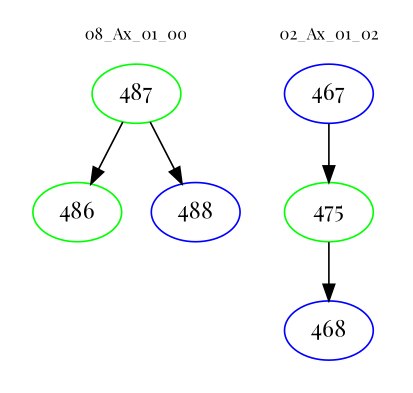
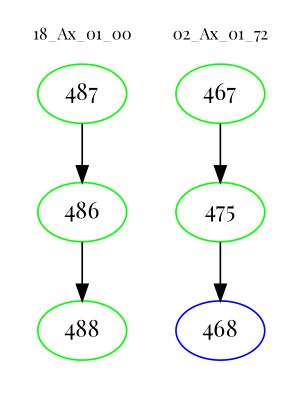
  digraph {
    fontname="Playfair Display"
    node [color=green fontname="Playfair Display"]
    edge [color=black fontname="Playfair Display"]
    n1 [label=487]
    n2 [label=486]
-   n3 [color=blue label=488]
-   n4 [color=blue label=467]
+   n3 [label=488]
+   n4 [label=467]
    n5 [color=blue label=468]
    n6 [label=475]
    subgraph cluster_1 {
      color=white
      fontsize=10
-     label="08_Ax_01_00"
+     label="18_Ax_01_00"
      n1
      n2
      n3
    }
    subgraph cluster_2 {
      color=white
      fontsize=10
-     label="02_Ax_01_02"
+     label="02_Ax_01_72"
      n4
      n5
      n6
    }
    n1 -> n2
-   n1 -> n3
+   n2 -> n3
    n4 -> n6
    n6 -> n5
  }
